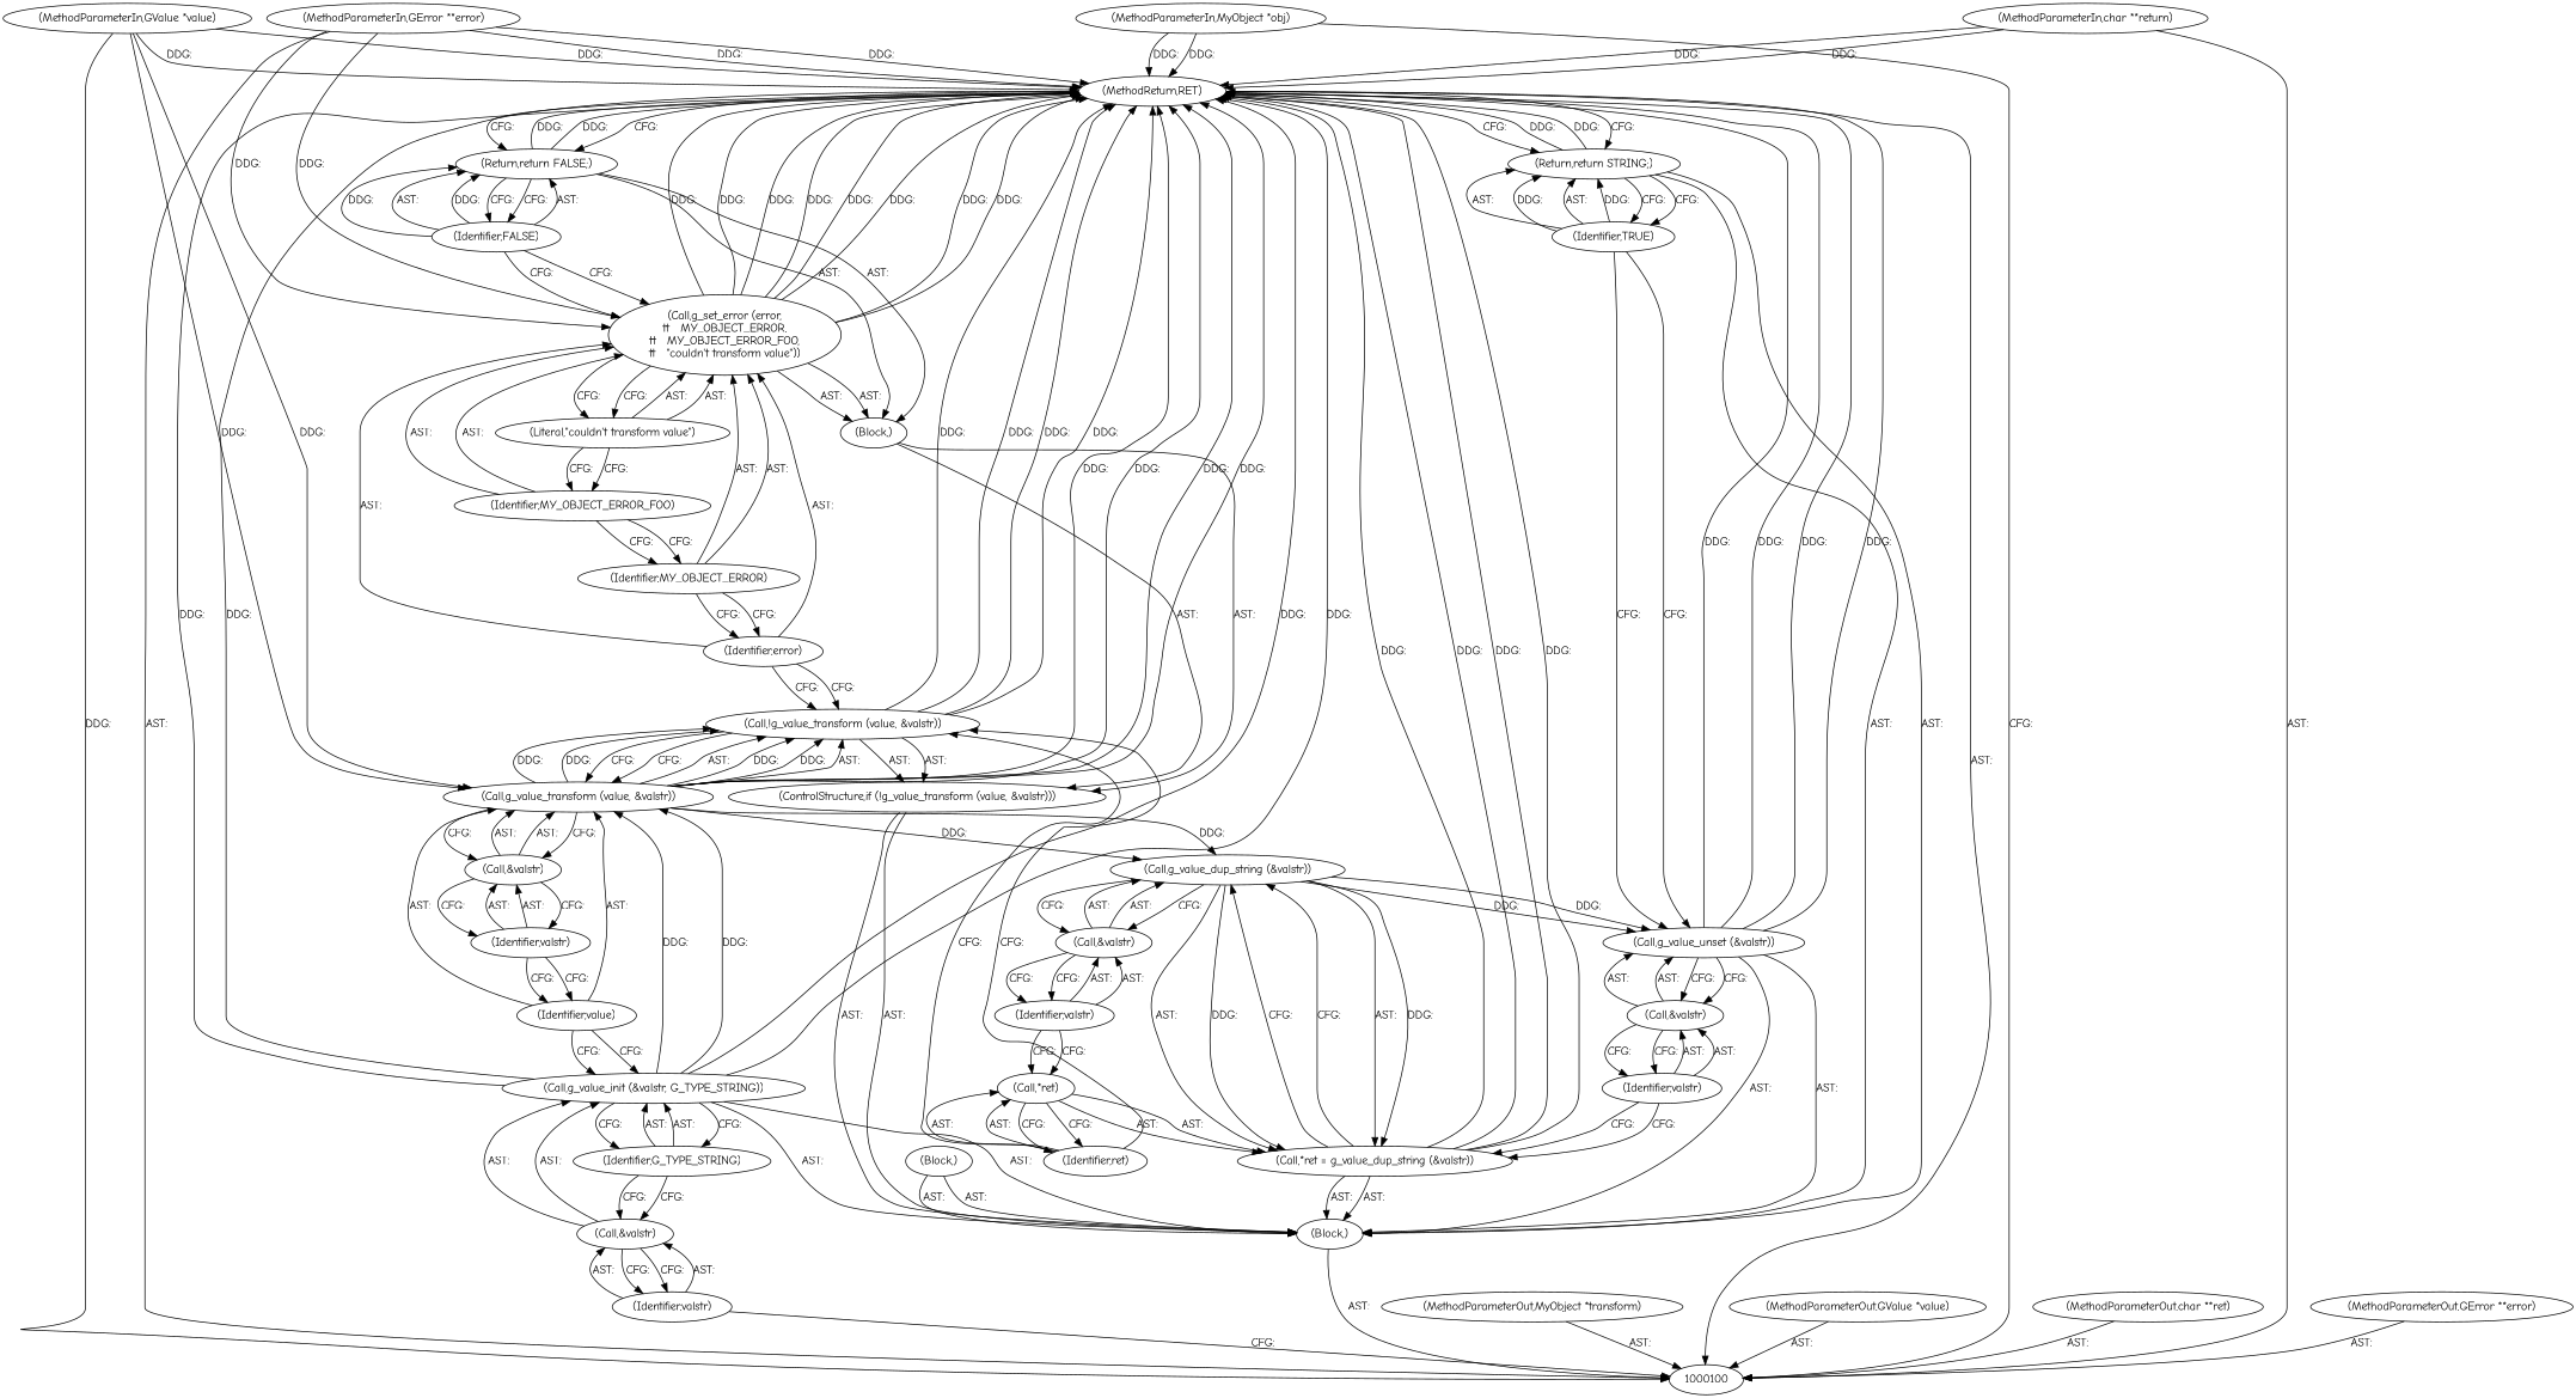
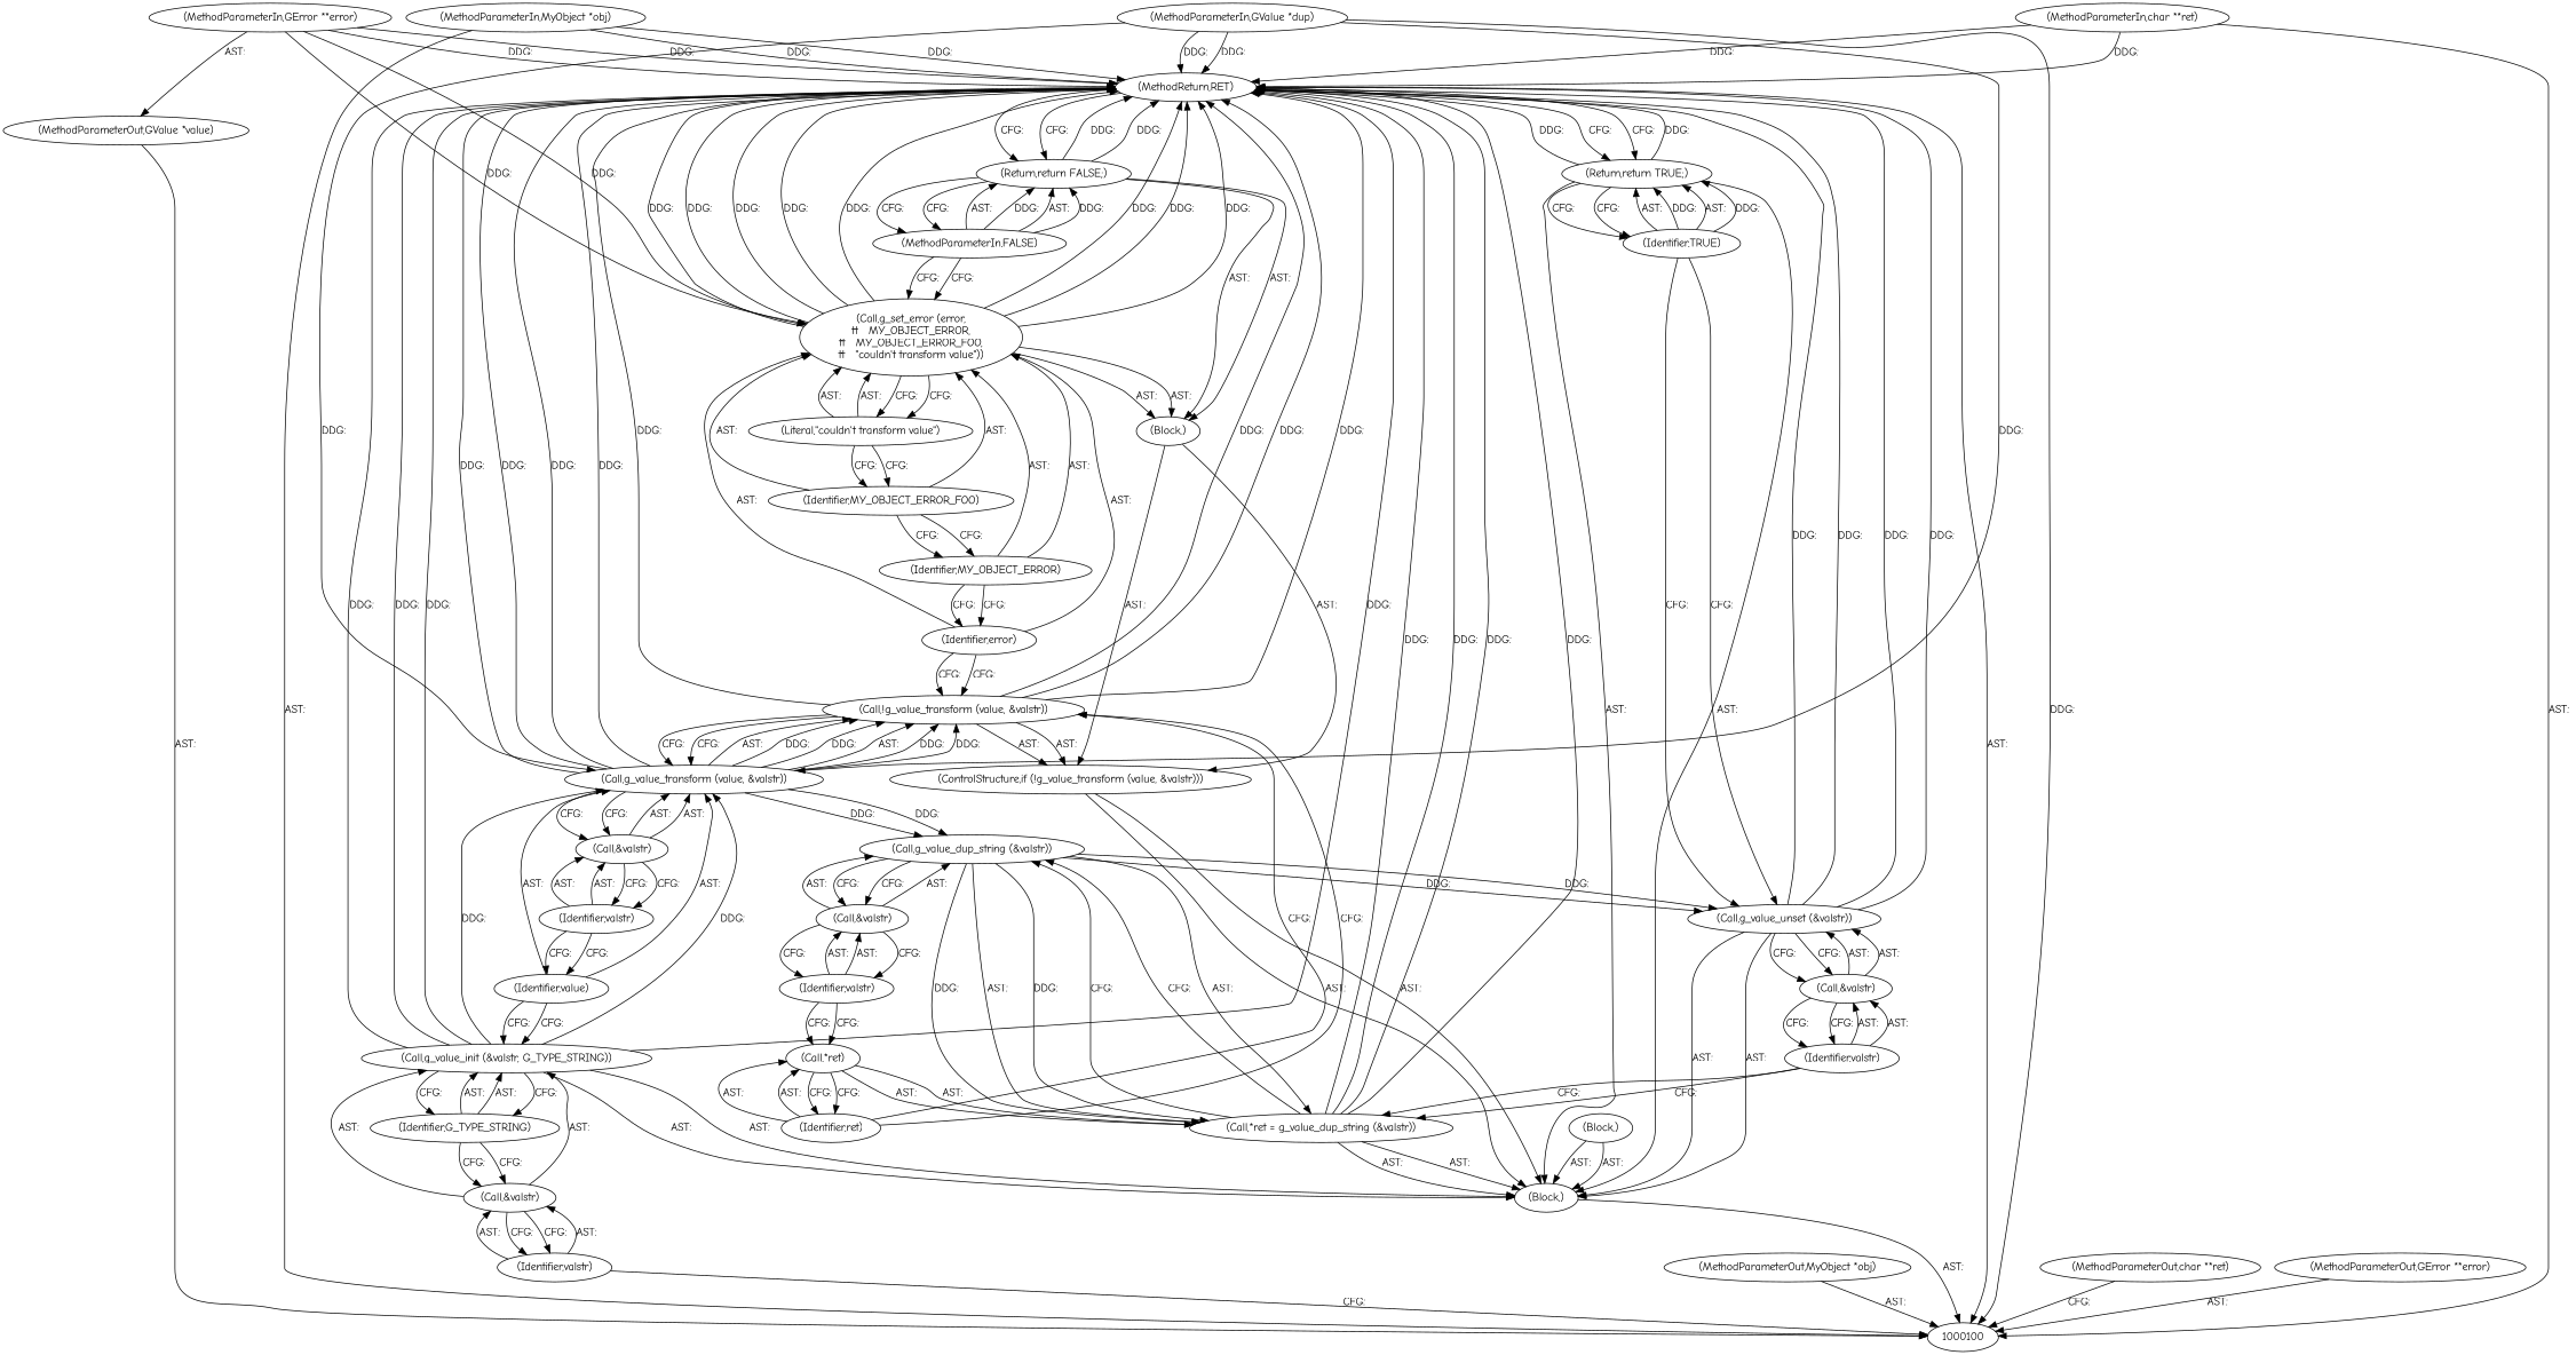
  digraph {
    fontname="Comic Neue"
    node [fontname="Comic Neue"]
    edge [fontname="Comic Neue"]
    n1 [label="(MethodReturn,RET)"]
    n2 [label="(Return,return FALSE;)"]
-   n3 [label="(Return,return STRING;)"]
+   n3 [label="(Return,return TRUE;)"]
    1000100
-   n5 [label="(Identifier,FALSE)"]
+   n5 [label="(MethodParameterIn,FALSE)"]
    n6 [label="(Block,)"]
    n7 [label="(Block,)"]
    n8 [label="(Identifier,TRUE)"]
    n9 [label="(MethodParameterIn,MyObject *obj)"]
-   n10 [label="(MethodParameterOut,MyObject *transform)"]
-   n11 [label="(MethodParameterIn,GValue *value)"]
+   n10 [label="(MethodParameterOut,MyObject *obj)"]
+   n11 [label="(MethodParameterIn,GValue *dup)"]
    n12 [label="(Call,g_value_transform (value, &valstr))"]
    n13 [label="(Call,g_value_dup_string (&valstr))"]
    n14 [label="(Call,!g_value_transform (value, &valstr))"]
    n15 [label="(Call,&valstr)"]
    n16 [label="(MethodParameterOut,GValue *value)"]
-   n17 [label="(MethodParameterIn,char **return)"]
+   n17 [label="(MethodParameterIn,char **ret)"]
    n18 [label="(MethodParameterOut,char **ret)"]
    n19 [label="(MethodParameterIn,GError **error)"]
    n20 [label="(Call,g_set_error (error,\n\t\t   MY_OBJECT_ERROR,\n\t\t   MY_OBJECT_ERROR_FOO,\n\t\t   \"couldn't transform value\"))"]
    n21 [label="(Literal,\"couldn't transform value\")"]
    n22 [label="(MethodParameterOut,GError **error)"]
    n23 [label="(Identifier,MY_OBJECT_ERROR_FOO)"]
    n24 [label="(Identifier,MY_OBJECT_ERROR)"]
    n25 [label="(ControlStructure,if (!g_value_transform (value, &valstr)))"]
    n26 [label="(Call,*ret = g_value_dup_string (&valstr))"]
    n27 [label="(Call,&valstr)"]
    n28 [label="(Call,g_value_unset (&valstr))"]
    n29 [label="(Call,*ret)"]
    n30 [label="(Identifier,ret)"]
    n31 [label="(Identifier,valstr)"]
    n32 [label="(Call,&valstr)"]
    n33 [label="(Identifier,valstr)"]
    n34 [label="(Block,)"]
    n35 [label="(Call,&valstr)"]
    n36 [label="(Identifier,valstr)"]
    n37 [label="(Call,g_value_init (&valstr, G_TYPE_STRING))"]
    n38 [label="(Identifier,G_TYPE_STRING)"]
    n39 [label="(Identifier,value)"]
    n40 [label="(Identifier,valstr)"]
    n41 [label="(Identifier,error)"]
    n1 -> n2 [label="CFG: "]
    n1 -> n2 [label="CFG: "]
    n1 -> n3 [label="CFG: "]
    n1 -> n3 [label="CFG: "]
    n1 -> 1000100 [label="AST: "]
    n2 -> n1 [label="DDG: "]
    n2 -> n1 [label="DDG: "]
    n2 -> n5 [label="CFG: "]
    n2 -> n5 [label="CFG: "]
    n2 -> n6 [label="AST: "]
    n2 -> n6 [label="AST: "]
    n3 -> n1 [label="DDG: "]
    n3 -> n1 [label="DDG: "]
    n3 -> n7 [label="AST: "]
    n3 -> n7 [label="AST: "]
    n3 -> n8 [label="CFG: "]
    n3 -> n8 [label="CFG: "]
    n5 -> n2 [label="AST: "]
    n5 -> n2 [label="DDG: "]
    n5 -> n2 [label="AST: "]
    n5 -> n2 [label="DDG: "]
    n5 -> n20 [label="CFG: "]
    n5 -> n20 [label="CFG: "]
    n6 -> n25 [label="AST: "]
    n6 -> n25 [label="AST: "]
    n7 -> 1000100 [label="AST: "]
    n8 -> n3 [label="AST: "]
    n8 -> n3 [label="DDG: "]
    n8 -> n3 [label="AST: "]
    n8 -> n3 [label="DDG: "]
    n8 -> n28 [label="CFG: "]
    n8 -> n28 [label="CFG: "]
    n9 -> n1 [label="DDG: "]
    n9 -> n1 [label="DDG: "]
-   n9 -> 1000100 [label="CFG: "]
+   n9 -> 1000100 [label="AST: "]
    n10 -> 1000100 [label="AST: "]
    n11 -> n1 [label="DDG: "]
    n11 -> n1 [label="DDG: "]
    n11 -> 1000100 [label="DDG: "]
    n11 -> n12 [label="DDG: "]
    n11 -> n12 [label="DDG: "]
    n12 -> n1 [label="DDG: "]
    n12 -> n1 [label="DDG: "]
    n12 -> n1 [label="DDG: "]
    n12 -> n1 [label="DDG: "]
    n12 -> n13 [label="DDG: "]
    n12 -> n13 [label="DDG: "]
    n12 -> n14 [label="AST: "]
    n12 -> n14 [label="DDG: "]
    n12 -> n14 [label="DDG: "]
    n12 -> n14 [label="AST: "]
    n12 -> n14 [label="DDG: "]
    n12 -> n14 [label="DDG: "]
    n12 -> n15 [label="CFG: "]
    n12 -> n15 [label="CFG: "]
    n13 -> n26 [label="AST: "]
    n13 -> n26 [label="DDG: "]
    n13 -> n26 [label="AST: "]
    n13 -> n26 [label="DDG: "]
    n13 -> n27 [label="CFG: "]
    n13 -> n27 [label="CFG: "]
    n13 -> n28 [label="DDG: "]
    n13 -> n28 [label="DDG: "]
    n14 -> n1 [label="DDG: "]
    n14 -> n1 [label="DDG: "]
    n14 -> n1 [label="DDG: "]
    n14 -> n1 [label="DDG: "]
    n14 -> n12 [label="CFG: "]
    n14 -> n12 [label="CFG: "]
    n14 -> n25 [label="AST: "]
    n14 -> n25 [label="AST: "]
    n15 -> n12 [label="AST: "]
    n15 -> n12 [label="AST: "]
    n15 -> n40 [label="CFG: "]
    n15 -> n40 [label="CFG: "]
    n16 -> 1000100 [label="AST: "]
    n17 -> n1 [label="DDG: "]
    n17 -> n1 [label="DDG: "]
    n17 -> 1000100 [label="AST: "]
-   n18 -> 1000100 [label="AST: "]
+   n18 -> 1000100 [label="CFG: "]
    n19 -> n1 [label="DDG: "]
    n19 -> n1 [label="DDG: "]
-   n19 -> 1000100 [label="AST: "]
+   n19 -> n16 [label="AST: "]
    n19 -> n20 [label="DDG: "]
    n19 -> n20 [label="DDG: "]
    n20 -> n1 [label="DDG: "]
    n20 -> n1 [label="DDG: "]
    n20 -> n1 [label="DDG: "]
    n20 -> n1 [label="DDG: "]
    n20 -> n1 [label="DDG: "]
    n20 -> n1 [label="DDG: "]
    n20 -> n1 [label="DDG: "]
    n20 -> n1 [label="DDG: "]
    n20 -> n6 [label="AST: "]
    n20 -> n6 [label="AST: "]
    n20 -> n21 [label="CFG: "]
    n20 -> n21 [label="CFG: "]
    n21 -> n20 [label="AST: "]
    n21 -> n20 [label="AST: "]
    n21 -> n23 [label="CFG: "]
    n21 -> n23 [label="CFG: "]
    n22 -> 1000100 [label="AST: "]
    n23 -> n20 [label="AST: "]
    n23 -> n20 [label="AST: "]
    n23 -> n24 [label="CFG: "]
    n23 -> n24 [label="CFG: "]
    n24 -> n20 [label="AST: "]
    n24 -> n20 [label="AST: "]
    n24 -> n41 [label="CFG: "]
    n24 -> n41 [label="CFG: "]
    n25 -> n7 [label="AST: "]
    n25 -> n7 [label="AST: "]
    n26 -> n1 [label="DDG: "]
    n26 -> n1 [label="DDG: "]
    n26 -> n1 [label="DDG: "]
    n26 -> n1 [label="DDG: "]
    n26 -> n7 [label="AST: "]
    n26 -> n7 [label="AST: "]
    n26 -> n13 [label="CFG: "]
    n26 -> n13 [label="CFG: "]
    n27 -> n13 [label="AST: "]
    n27 -> n13 [label="AST: "]
    n27 -> n31 [label="CFG: "]
    n27 -> n31 [label="CFG: "]
    n28 -> n1 [label="DDG: "]
    n28 -> n1 [label="DDG: "]
    n28 -> n1 [label="DDG: "]
    n28 -> n1 [label="DDG: "]
    n28 -> n7 [label="AST: "]
    n28 -> n7 [label="AST: "]
    n28 -> n32 [label="CFG: "]
    n28 -> n32 [label="CFG: "]
    n29 -> n26 [label="AST: "]
    n29 -> n26 [label="AST: "]
    n29 -> n30 [label="CFG: "]
    n29 -> n30 [label="CFG: "]
    n30 -> n14 [label="CFG: "]
    n30 -> n14 [label="CFG: "]
    n30 -> n29 [label="AST: "]
    n30 -> n29 [label="AST: "]
    n31 -> n27 [label="AST: "]
    n31 -> n27 [label="AST: "]
    n31 -> n29 [label="CFG: "]
    n31 -> n29 [label="CFG: "]
    n32 -> n28 [label="AST: "]
    n32 -> n28 [label="AST: "]
    n32 -> n33 [label="CFG: "]
    n32 -> n33 [label="CFG: "]
    n33 -> n26 [label="CFG: "]
    n33 -> n26 [label="CFG: "]
    n33 -> n32 [label="AST: "]
    n33 -> n32 [label="AST: "]
    n34 -> n7 [label="AST: "]
    n34 -> n7 [label="AST: "]
    n35 -> n36 [label="CFG: "]
    n35 -> n36 [label="CFG: "]
    n35 -> n37 [label="AST: "]
    n35 -> n37 [label="AST: "]
    n36 -> 1000100 [label="CFG: "]
    n36 -> n35 [label="AST: "]
    n36 -> n35 [label="AST: "]
    n37 -> n1 [label="DDG: "]
    n37 -> n1 [label="DDG: "]
    n37 -> n1 [label="DDG: "]
    n37 -> n1 [label="DDG: "]
    n37 -> n7 [label="AST: "]
    n37 -> n7 [label="AST: "]
    n37 -> n12 [label="DDG: "]
    n37 -> n12 [label="DDG: "]
    n37 -> n38 [label="CFG: "]
    n37 -> n38 [label="CFG: "]
    n38 -> n35 [label="CFG: "]
    n38 -> n35 [label="CFG: "]
    n38 -> n37 [label="AST: "]
    n38 -> n37 [label="AST: "]
    n39 -> n12 [label="AST: "]
    n39 -> n12 [label="AST: "]
    n39 -> n37 [label="CFG: "]
    n39 -> n37 [label="CFG: "]
    n40 -> n15 [label="AST: "]
    n40 -> n15 [label="AST: "]
    n40 -> n39 [label="CFG: "]
    n40 -> n39 [label="CFG: "]
    n41 -> n14 [label="CFG: "]
    n41 -> n14 [label="CFG: "]
    n41 -> n20 [label="AST: "]
    n41 -> n20 [label="AST: "]
  }
